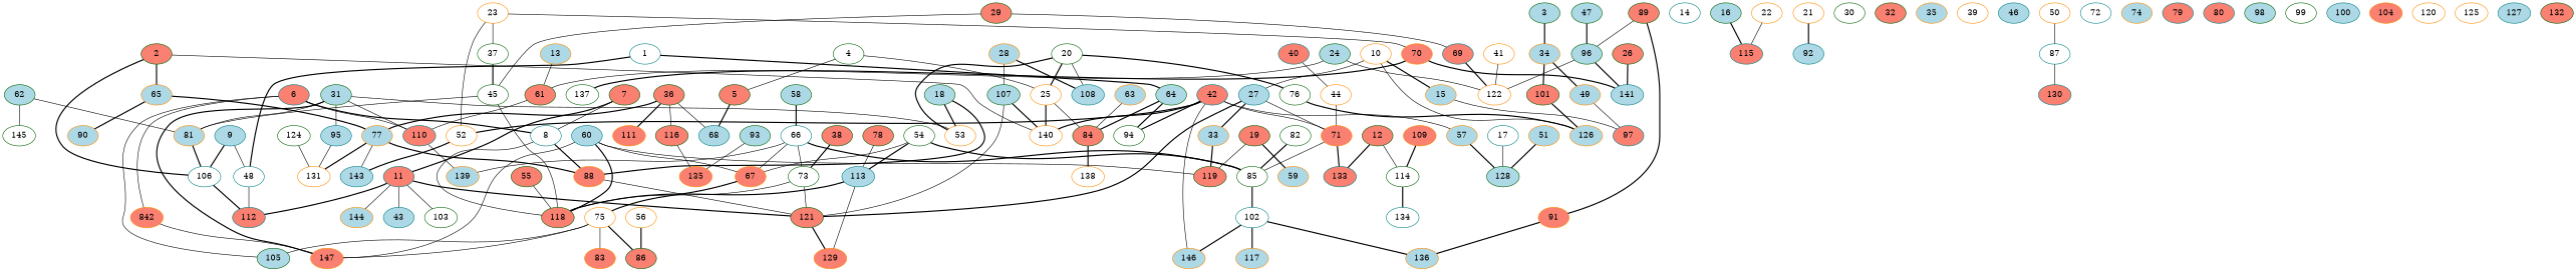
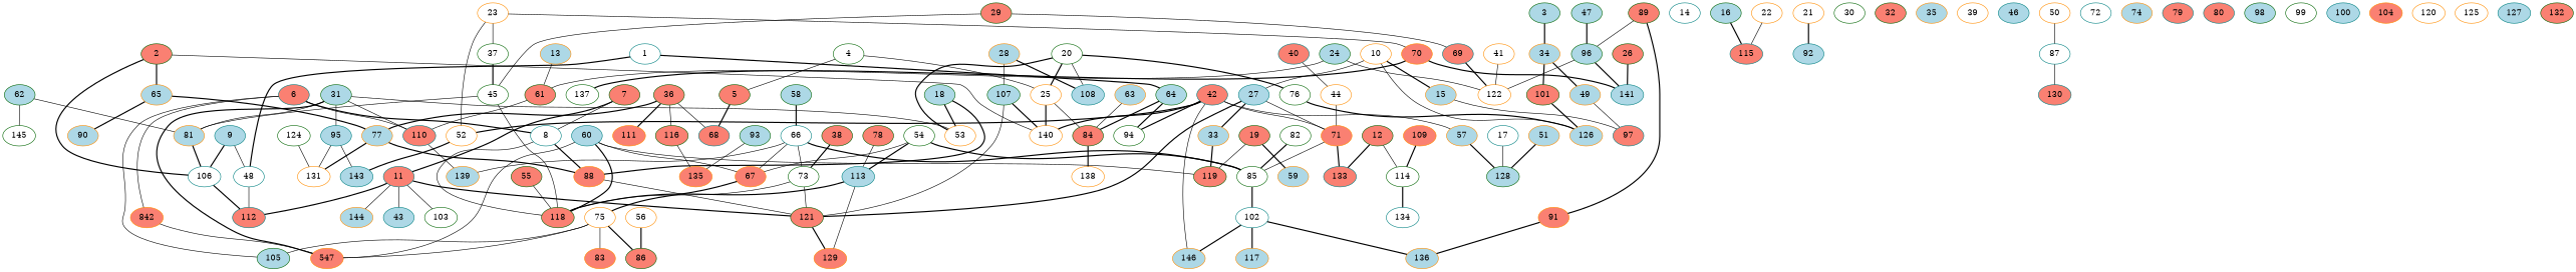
  graph {
    node [color=darkgreen fillcolor=lightblue style=filled]
    edge [style=solid]
    1 [color=teal fillcolor=white]
    48 [color=teal fillcolor=white]
    64
    112 [color=teal fillcolor=salmon]
    94 [fillcolor=white]
    84 [fillcolor=salmon]
    2 [fillcolor=salmon]
    65 [color=darkorange]
    106 [color=teal fillcolor=white]
    140 [color=darkorange fillcolor=white]
    77 [color=darkorange]
    90 [color=darkorange]
    34 [color=darkorange]
    3
    49 [color=darkorange]
    101 [fillcolor=salmon]
    4 [fillcolor=white]
    5 [fillcolor=salmon]
    25 [color=darkorange fillcolor=white]
-   68 [color=teal]
+   68 [color=teal fillcolor=salmon]
    6 [color=teal fillcolor=salmon]
    8 [color=teal fillcolor=white]
    105
    110 [color=teal fillcolor=salmon]
    n25 [color=darkorange fillcolor=salmon label=842]
    88 [color=darkorange fillcolor=salmon]
    118 [fillcolor=salmon]
    139 [color=darkorange]
-   147 [color=darkorange fillcolor=salmon]
+   147 [color=darkorange fillcolor=salmon label=547]
    7 [fillcolor=salmon]
    11 [color=teal fillcolor=salmon]
    43 [color=teal]
    103 [fillcolor=white]
    121 [fillcolor=salmon]
    144 [color=darkorange]
    9 [color=teal]
    10 [color=darkorange fillcolor=white]
    15 [color=darkorange]
    27 [color=teal]
    126 [color=darkorange]
    97 [color=teal fillcolor=salmon]
    33 [color=darkorange]
    71 [color=darkorange fillcolor=salmon]
    129 [color=darkorange fillcolor=salmon]
    12 [fillcolor=salmon]
    114 [fillcolor=white]
    133 [color=teal fillcolor=salmon]
    134 [color=teal fillcolor=white]
    13 [color=darkorange]
    61 [fillcolor=salmon]
    14 [color=teal fillcolor=white]
    115 [color=teal fillcolor=salmon]
    16
    17 [color=teal fillcolor=white]
    128
    18
    53 [color=darkorange fillcolor=white]
    19 [fillcolor=salmon]
    59 [color=darkorange]
    119 [fillcolor=salmon]
    20 [fillcolor=white]
    76 [fillcolor=white]
    108 [color=teal]
    21 [color=darkorange fillcolor=white]
    92 [color=teal]
    22 [color=darkorange fillcolor=white]
    23 [color=darkorange fillcolor=white]
    37 [fillcolor=white]
    52 [color=darkorange fillcolor=white]
    70 [color=darkorange fillcolor=salmon]
    45 [fillcolor=white]
    143 [color=teal]
    141 [color=teal]
    137 [fillcolor=white]
    24
    122 [color=darkorange fillcolor=white]
    138 [color=darkorange fillcolor=white]
    26 [fillcolor=salmon]
    85 [fillcolor=white]
    28 [color=darkorange]
    107
    29 [fillcolor=salmon]
    69 [color=teal fillcolor=salmon]
    81 [color=darkorange]
    30 [fillcolor=white]
    31
    95 [color=teal]
    131 [color=darkorange fillcolor=white]
    32 [fillcolor=salmon]
    35 [color=darkorange]
    36 [fillcolor=salmon]
    111 [color=darkorange fillcolor=salmon]
    116 [fillcolor=salmon]
    135 [color=darkorange fillcolor=salmon]
    38 [fillcolor=salmon]
    73 [fillcolor=white]
    39 [color=darkorange fillcolor=white]
    40 [color=teal fillcolor=salmon]
    44 [color=darkorange fillcolor=white]
    41 [color=darkorange fillcolor=white]
    42 [color=teal fillcolor=salmon]
    57 [color=darkorange]
    146 [color=darkorange]
    46 [color=teal]
    47
    96
    50 [color=darkorange fillcolor=white]
    87 [color=teal fillcolor=white]
    130 [color=teal fillcolor=salmon]
    51 [color=darkorange]
    54 [fillcolor=white]
    67 [color=darkorange fillcolor=salmon]
    113 [color=teal]
    75 [color=darkorange fillcolor=white]
    102 [color=teal fillcolor=white]
    55 [fillcolor=salmon]
    56 [color=darkorange fillcolor=white]
    86 [fillcolor=salmon]
    66 [color=teal fillcolor=white]
    58
    60 [color=teal]
    62
    145 [fillcolor=white]
    63 [color=darkorange]
    83 [color=darkorange fillcolor=salmon]
    72 [color=teal fillcolor=white]
    74 [color=darkorange]
    78 [fillcolor=salmon]
    79 [color=teal fillcolor=salmon]
    80 [color=teal fillcolor=salmon]
    82 [fillcolor=white]
    136 [color=darkorange]
    117 [color=darkorange]
    89 [fillcolor=salmon]
    91 [color=darkorange fillcolor=salmon]
    93
    98
    99 [fillcolor=white]
    100 [color=teal]
    104 [color=darkorange fillcolor=salmon]
    109 [color=darkorange fillcolor=salmon]
    120 [color=darkorange fillcolor=white]
    124 [fillcolor=white]
    125 [color=darkorange fillcolor=white]
    127 [color=teal]
    132 [fillcolor=salmon]
    1 -- 48 [style=bold]
    1 -- 64 [style=bold]
    48 -- 112
    64 -- 94 [style=bold]
    64 -- 84 [style=bold]
    84 -- 138 [style=bold]
    2 -- 65 [style=bold]
    2 -- 106 [style=bold]
    2 -- 140
    65 -- 77 [style=bold]
    65 -- 90 [style=bold]
    106 -- 112 [style=bold]
    77 -- 88 [style=bold]
    77 -- 131 [style=bold]
    34 -- 49 [style=bold]
    34 -- 101 [style=bold]
    3 -- 34 [style=bold]
    49 -- 97
    101 -- 126 [style=bold]
    4 -- 5
    4 -- 25
    5 -- 68 [style=bold]
    25 -- 84
    25 -- 140 [style=bold]
    6 -- 8 [style=bold]
    6 -- 105
    6 -- 110
    6 -- n25
    8 -- 88 [style=bold]
    8 -- 118
    110 -- 139
    n25 -- 147
    88 -- 121
    7 -- 8
    7 -- 11 [style=bold]
    11 -- 112 [style=bold]
    11 -- 43
    11 -- 103
    11 -- 121 [style=bold]
    11 -- 144
    121 -- 129 [style=bold]
    9 -- 48
    9 -- 106 [style=bold]
    10 -- 15 [style=bold]
    10 -- 27
    10 -- 126
    15 -- 97
    27 -- 121 [style=bold]
    27 -- 33 [style=bold]
    27 -- 71
    33 -- 119 [style=bold]
    71 -- 133 [style=bold]
    71 -- 85
    12 -- 114
    12 -- 133 [style=bold]
    114 -- 134 [style=bold]
    13 -- 61
    61 -- 110
    16 -- 115 [style=bold]
    17 -- 128
    18 -- 88 [style=bold]
    18 -- 53 [style=bold]
    19 -- 59 [style=bold]
    19 -- 119
    20 -- 25 [style=bold]
    20 -- 53 [style=bold]
    20 -- 76 [style=bold]
    20 -- 108
    76 -- 126 [style=bold]
    21 -- 92 [style=bold]
    22 -- 115
    23 -- 37
    23 -- 52
    23 -- 70
    37 -- 45 [style=bold]
    52 -- 143 [style=bold]
    70 -- 141 [style=bold]
    70 -- 137 [style=bold]
    45 -- 118
    45 -- 81
    24 -- 61
    24 -- 122
    26 -- 141 [style=bold]
    85 -- 102 [style=bold]
    28 -- 108 [style=bold]
    28 -- 107
    107 -- 140 [style=bold]
    107 -- 121
    29 -- 45
    29 -- 69
    69 -- 122 [style=bold]
    81 -- 106 [style=bold]
    31 -- 110
    31 -- 147 [style=bold]
    31 -- 53
    31 -- 81
    31 -- 95
-   77 -- 143
+   95 -- 143
    95 -- 131
    36 -- 77 [style=bold]
    36 -- 68
    36 -- 111 [style=bold]
    36 -- 116
    116 -- 135
    38 -- 73 [style=bold]
    73 -- 118
    73 -- 121
    40 -- 44
    44 -- 71
    41 -- 122
    42 -- 94 [style=bold]
    42 -- 140 [style=bold]
    42 -- 71
    42 -- 52 [style=bold]
    42 -- 57
    42 -- 146
    57 -- 128 [style=bold]
    47 -- 96 [style=bold]
    96 -- 141 [style=bold]
    96 -- 122
    50 -- 87
    87 -- 130
    51 -- 128 [style=bold]
    54 -- 85 [style=bold]
    54 -- 67
    54 -- 113 [style=bold]
    67 -- 75 [style=bold]
    113 -- 118 [style=bold]
    113 -- 129
    75 -- 105
    75 -- 147
    75 -- 86 [style=bold]
    75 -- 83
    102 -- 146 [style=bold]
    102 -- 136 [style=bold]
    102 -- 117 [style=bold]
    55 -- 118
    56 -- 86 [style=bold]
    66 -- 139
    66 -- 85 [style=bold]
    66 -- 73
    66 -- 67
    58 -- 66 [style=bold]
    60 -- 118 [style=bold]
    60 -- 147
    60 -- 119
    60 -- 67
    62 -- 81
    62 -- 145
    63 -- 84
    78 -- 113
    82 -- 85 [style=bold]
    89 -- 96
    89 -- 91 [style=bold]
    91 -- 136 [style=bold]
    93 -- 135
    109 -- 114 [style=bold]
    124 -- 131
  }
